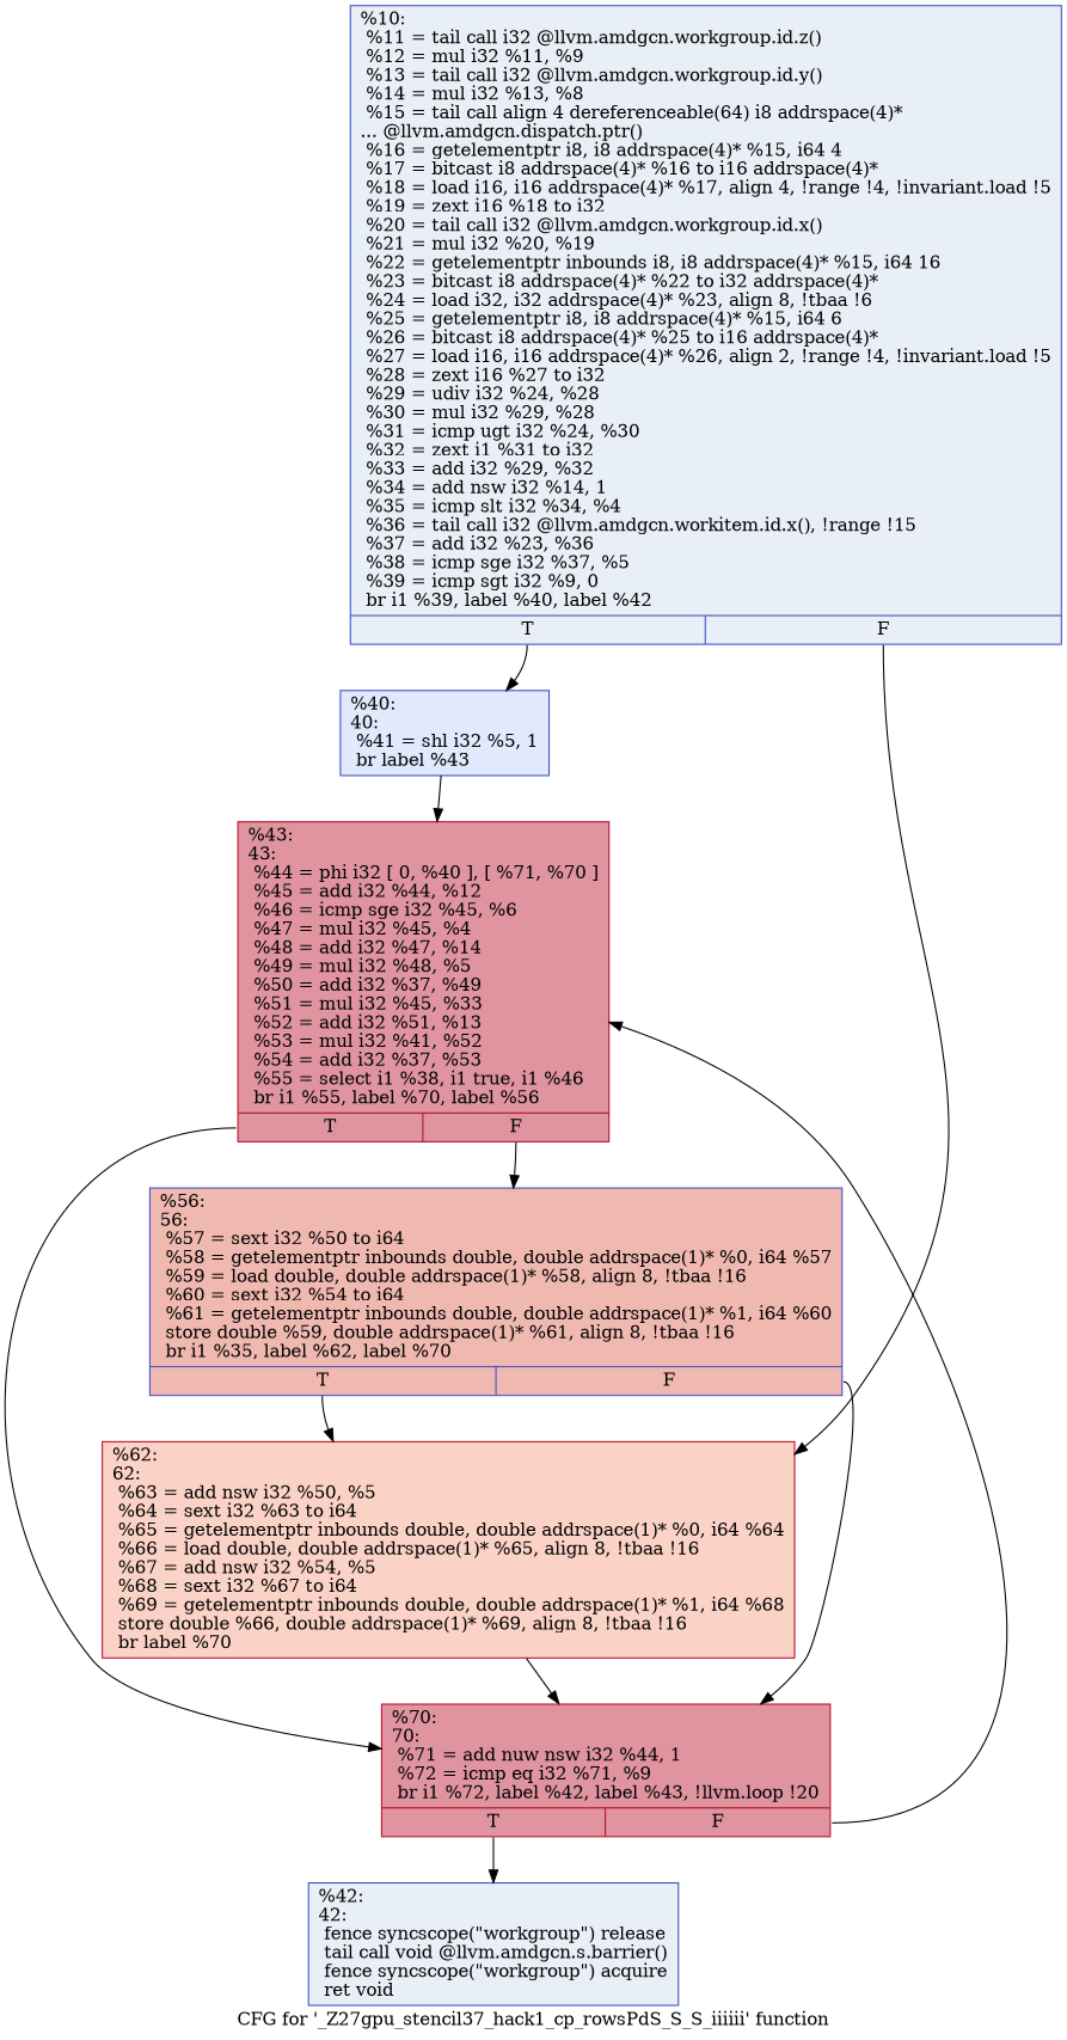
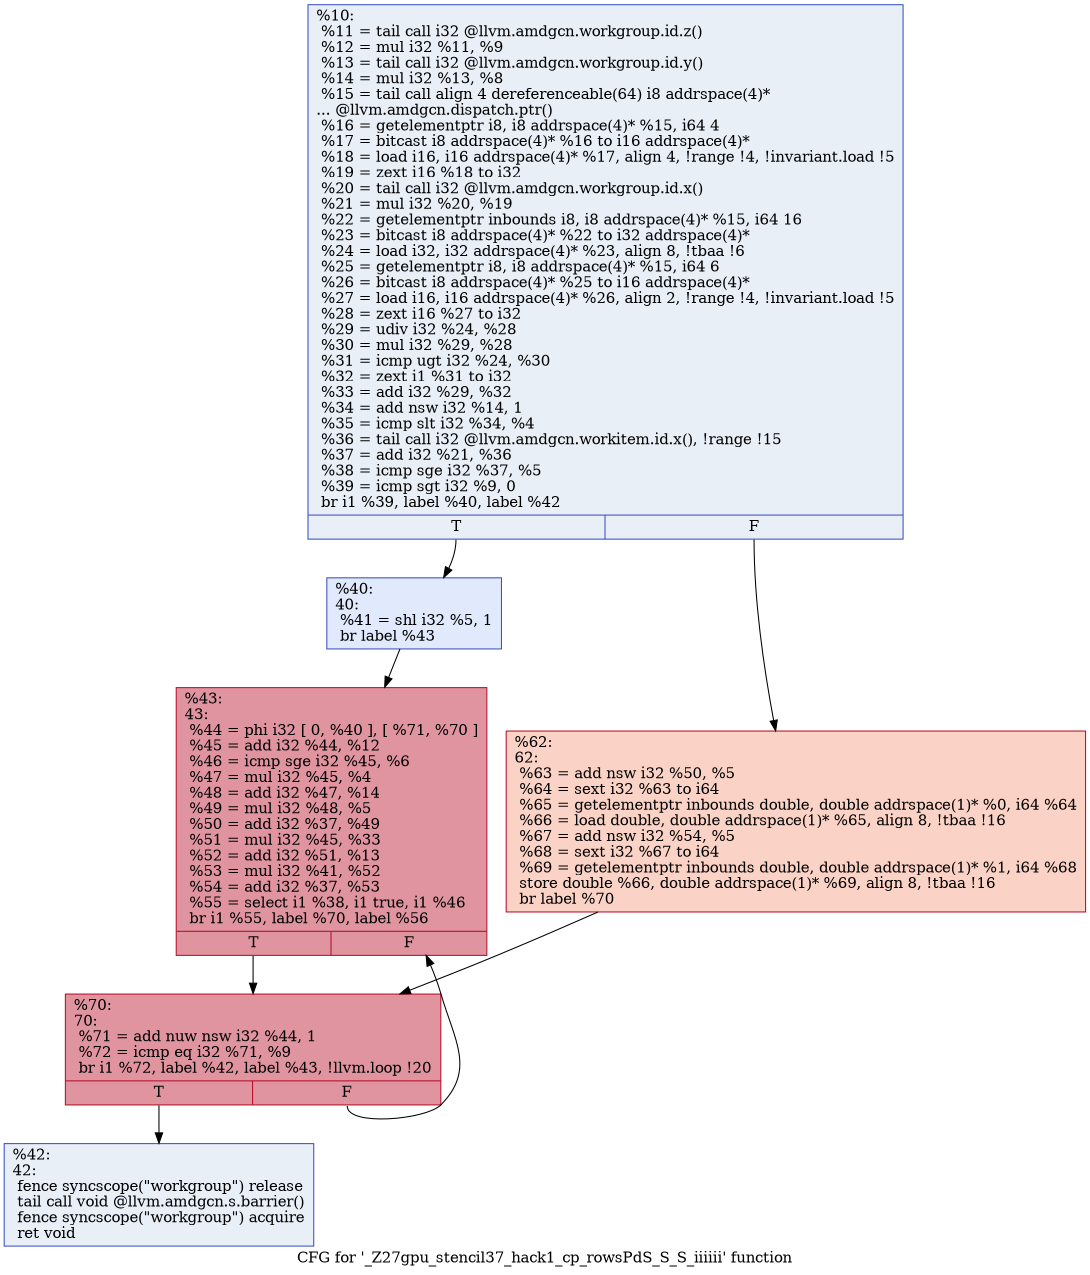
  digraph {
    label="CFG for '_Z27gpu_stencil37_hack1_cp_rowsPdS_S_S_iiiiii' function"
    node [color="#3d50c3ff" fillcolor="#cedaeb70" shape=record style=filled]
    edge [tailport=s0]
-   n1 [label="{%10:\l  %11 = tail call i32 @llvm.amdgcn.workgroup.id.z()\l  %12 = mul i32 %11, %9\l  %13 = tail call i32 @llvm.amdgcn.workgroup.id.y()\l  %14 = mul i32 %13, %8\l  %15 = tail call align 4 dereferenceable(64) i8 addrspace(4)*\l... @llvm.amdgcn.dispatch.ptr()\l  %16 = getelementptr i8, i8 addrspace(4)* %15, i64 4\l  %17 = bitcast i8 addrspace(4)* %16 to i16 addrspace(4)*\l  %18 = load i16, i16 addrspace(4)* %17, align 4, !range !4, !invariant.load !5\l  %19 = zext i16 %18 to i32\l  %20 = tail call i32 @llvm.amdgcn.workgroup.id.x()\l  %21 = mul i32 %20, %19\l  %22 = getelementptr inbounds i8, i8 addrspace(4)* %15, i64 16\l  %23 = bitcast i8 addrspace(4)* %22 to i32 addrspace(4)*\l  %24 = load i32, i32 addrspace(4)* %23, align 8, !tbaa !6\l  %25 = getelementptr i8, i8 addrspace(4)* %15, i64 6\l  %26 = bitcast i8 addrspace(4)* %25 to i16 addrspace(4)*\l  %27 = load i16, i16 addrspace(4)* %26, align 2, !range !4, !invariant.load !5\l  %28 = zext i16 %27 to i32\l  %29 = udiv i32 %24, %28\l  %30 = mul i32 %29, %28\l  %31 = icmp ugt i32 %24, %30\l  %32 = zext i1 %31 to i32\l  %33 = add i32 %29, %32\l  %34 = add nsw i32 %14, 1\l  %35 = icmp slt i32 %34, %4\l  %36 = tail call i32 @llvm.amdgcn.workitem.id.x(), !range !15\l  %37 = add i32 %23, %36\l  %38 = icmp sge i32 %37, %5\l  %39 = icmp sgt i32 %9, 0\l  br i1 %39, label %40, label %42\l|{<s0>T|<s1>F}}"]
+   n1 [label="{%10:\l  %11 = tail call i32 @llvm.amdgcn.workgroup.id.z()\l  %12 = mul i32 %11, %9\l  %13 = tail call i32 @llvm.amdgcn.workgroup.id.y()\l  %14 = mul i32 %13, %8\l  %15 = tail call align 4 dereferenceable(64) i8 addrspace(4)*\l... @llvm.amdgcn.dispatch.ptr()\l  %16 = getelementptr i8, i8 addrspace(4)* %15, i64 4\l  %17 = bitcast i8 addrspace(4)* %16 to i16 addrspace(4)*\l  %18 = load i16, i16 addrspace(4)* %17, align 4, !range !4, !invariant.load !5\l  %19 = zext i16 %18 to i32\l  %20 = tail call i32 @llvm.amdgcn.workgroup.id.x()\l  %21 = mul i32 %20, %19\l  %22 = getelementptr inbounds i8, i8 addrspace(4)* %15, i64 16\l  %23 = bitcast i8 addrspace(4)* %22 to i32 addrspace(4)*\l  %24 = load i32, i32 addrspace(4)* %23, align 8, !tbaa !6\l  %25 = getelementptr i8, i8 addrspace(4)* %15, i64 6\l  %26 = bitcast i8 addrspace(4)* %25 to i16 addrspace(4)*\l  %27 = load i16, i16 addrspace(4)* %26, align 2, !range !4, !invariant.load !5\l  %28 = zext i16 %27 to i32\l  %29 = udiv i32 %24, %28\l  %30 = mul i32 %29, %28\l  %31 = icmp ugt i32 %24, %30\l  %32 = zext i1 %31 to i32\l  %33 = add i32 %29, %32\l  %34 = add nsw i32 %14, 1\l  %35 = icmp slt i32 %34, %4\l  %36 = tail call i32 @llvm.amdgcn.workitem.id.x(), !range !15\l  %37 = add i32 %21, %36\l  %38 = icmp sge i32 %37, %5\l  %39 = icmp sgt i32 %9, 0\l  br i1 %39, label %40, label %42\l|{<s0>T|<s1>F}}"]
    n2 [fillcolor="#b9d0f970" label="{%40:\l40:                                               \l  %41 = shl i32 %5, 1\l  br label %43\l}"]
    n3 [color="#b70d28ff" fillcolor="#f59c7d70" label="{%62:\l62:                                               \l  %63 = add nsw i32 %50, %5\l  %64 = sext i32 %63 to i64\l  %65 = getelementptr inbounds double, double addrspace(1)* %0, i64 %64\l  %66 = load double, double addrspace(1)* %65, align 8, !tbaa !16\l  %67 = add nsw i32 %54, %5\l  %68 = sext i32 %67 to i64\l  %69 = getelementptr inbounds double, double addrspace(1)* %1, i64 %68\l  store double %66, double addrspace(1)* %69, align 8, !tbaa !16\l  br label %70\l}"]
    n4 [color="#b70d28ff" fillcolor="#b70d2870" label="{%43:\l43:                                               \l  %44 = phi i32 [ 0, %40 ], [ %71, %70 ]\l  %45 = add i32 %44, %12\l  %46 = icmp sge i32 %45, %6\l  %47 = mul i32 %45, %4\l  %48 = add i32 %47, %14\l  %49 = mul i32 %48, %5\l  %50 = add i32 %37, %49\l  %51 = mul i32 %45, %33\l  %52 = add i32 %51, %13\l  %53 = mul i32 %41, %52\l  %54 = add i32 %37, %53\l  %55 = select i1 %38, i1 true, i1 %46\l  br i1 %55, label %70, label %56\l|{<s0>T|<s1>F}}"]
    n5 [label="{%42:\l42:                                               \l  fence syncscope(\"workgroup\") release\l  tail call void @llvm.amdgcn.s.barrier()\l  fence syncscope(\"workgroup\") acquire\l  ret void\l}"]
    n6 [color="#b70d28ff" fillcolor="#b70d2870" label="{%70:\l70:                                               \l  %71 = add nuw nsw i32 %44, 1\l  %72 = icmp eq i32 %71, %9\l  br i1 %72, label %42, label %43, !llvm.loop !20\l|{<s0>T|<s1>F}}"]
-   n7 [fillcolor="#de614d70" label="{%56:\l56:                                               \l  %57 = sext i32 %50 to i64\l  %58 = getelementptr inbounds double, double addrspace(1)* %0, i64 %57\l  %59 = load double, double addrspace(1)* %58, align 8, !tbaa !16\l  %60 = sext i32 %54 to i64\l  %61 = getelementptr inbounds double, double addrspace(1)* %1, i64 %60\l  store double %59, double addrspace(1)* %61, align 8, !tbaa !16\l  br i1 %35, label %62, label %70\l|{<s0>T|<s1>F}}"]
    n1 -> n2
    n1 -> n3 [tailport=s1]
    n2 -> n4
    n3 -> n6
    n4 -> n6
-   n4 -> n7 [tailport=s1]
    n6 -> n4 [tailport=s1]
    n6 -> n5
-   n7 -> n3
-   n7 -> n6 [tailport=s1]
  }
